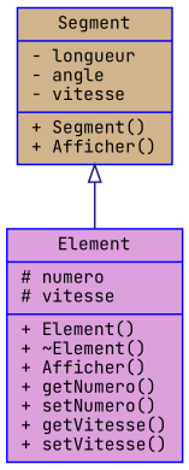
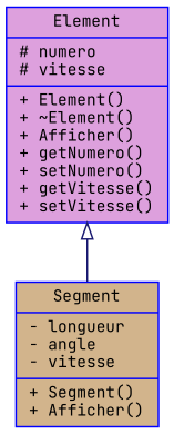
  digraph {
    fontname="JetBrains Mono"
    node [color=blue fontname="JetBrains Mono" fontsize=10 shape=record style=filled]
    n1 [fillcolor=tan fontcolor=black height=0.2 label="{Segment\n|- longueur\l- angle\l- vitesse\l|+ Segment()\l+ Afficher()\l}" width=0.4]
    n2 [fillcolor=plum height=0.2 label="{Element\n|# numero\l# vitesse\l|+ Element()\l+ ~Element()\l+ Afficher()\l+ getNumero()\l+ setNumero()\l+ getVitesse()\l+ setVitesse()\l}" width=0.4]
-   n1 -> n2 [arrowtail=onormal color=midnightblue dir=back fontname="JetBrains Mono" fontsize=10 labelfontname=Helvetica labelfontsize=10 style=solid]
+   n2 -> n1 [arrowtail=onormal color=midnightblue dir=back fontname="JetBrains Mono" fontsize=10 labelfontname=Helvetica labelfontsize=10 style=solid]
  }
